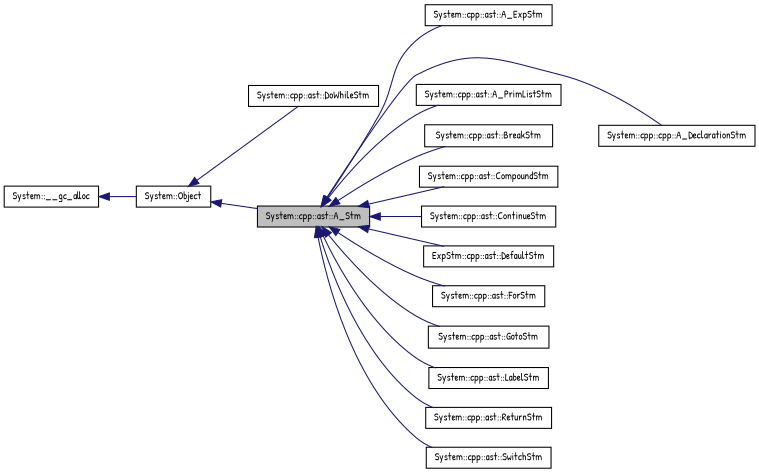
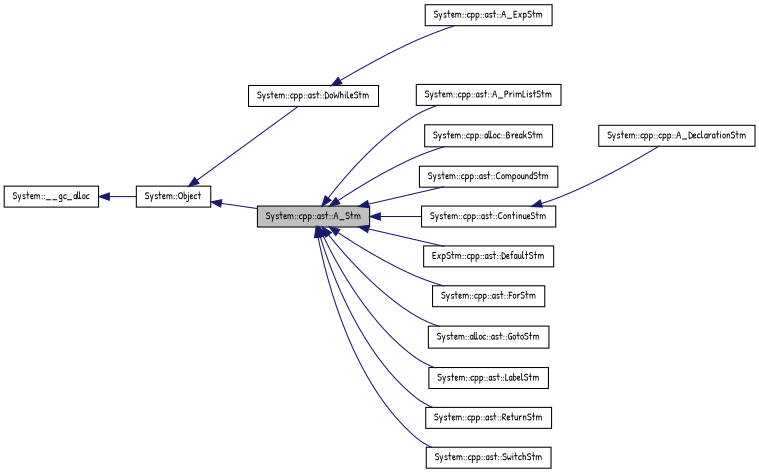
  digraph {
    fontname="Patrick Hand"
    rankdir=LR
    node [color=black fillcolor=white fontname="Patrick Hand" fontsize=10 shape=record style=filled]
    edge [color=midnightblue dir=back fontname="Patrick Hand" fontsize=10 labelfontname=Helvetica labelfontsize=10 style=solid]
    n1 [fillcolor=grey75 fontcolor=black height=0.2 label="System::cpp::ast::A_Stm" width=0.4]
    n2 [height=0.2 label="System::cpp::cpp::A_DeclarationStm" width=0.4]
    n3 [height=0.2 label="System::cpp::ast::A_ExpStm" width=0.4]
    n4 [height=0.2 label="System::cpp::ast::A_PrimListStm" width=0.4]
-   n5 [height=0.2 label="System::cpp::ast::BreakStm" width=0.4]
+   n5 [height=0.2 label="System::cpp::alloc::BreakStm" width=0.4]
    n6 [height=0.2 label="System::cpp::ast::CompoundStm" width=0.4]
    n7 [height=0.2 label="System::cpp::ast::ContinueStm" width=0.4]
    n8 [height=0.2 label="ExpStm::cpp::ast::DefaultStm" width=0.4]
    n9 [height=0.2 label="System::cpp::ast::ForStm" width=0.4]
-   n10 [height=0.2 label="System::cpp::ast::GotoStm" width=0.4]
+   n10 [height=0.2 label="System::alloc::ast::GotoStm" width=0.4]
    n11 [height=0.2 label="System::cpp::ast::LabelStm" width=0.4]
    n12 [height=0.2 label="System::cpp::ast::ReturnStm" width=0.4]
    n13 [height=0.2 label="System::cpp::ast::SwitchStm" width=0.4]
    n14 [height=0.2 label="System::cpp::ast::DoWhileStm" width=0.4]
    n15 [height=0.2 label="System::Object" width=0.4]
    n16 [height=0.2 label="System::__gc_alloc" width=0.4]
-   n1 -> n2
-   n1 -> n3
+   n7 -> n2
+   n14 -> n3
    n1 -> n4
    n1 -> n5
    n1 -> n6
    n1 -> n7
    n1 -> n8
    n1 -> n9
    n1 -> n10
    n1 -> n11
    n1 -> n12
    n1 -> n13
    n15 -> n1
    n15 -> n14
    n16 -> n15
  }
